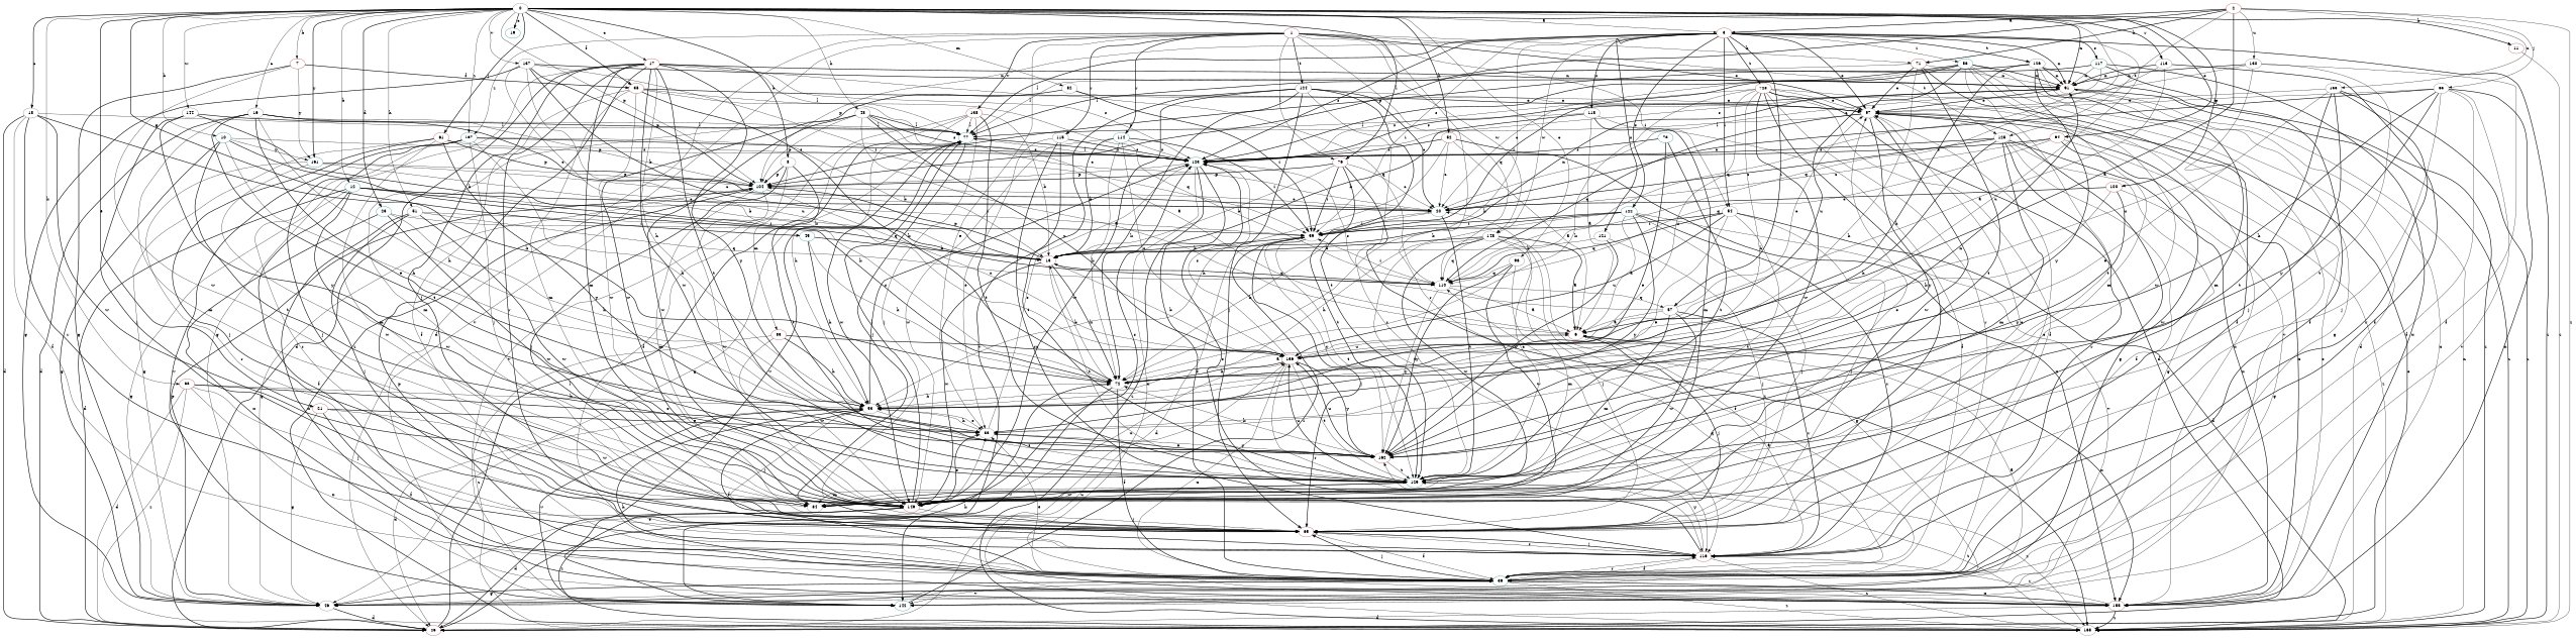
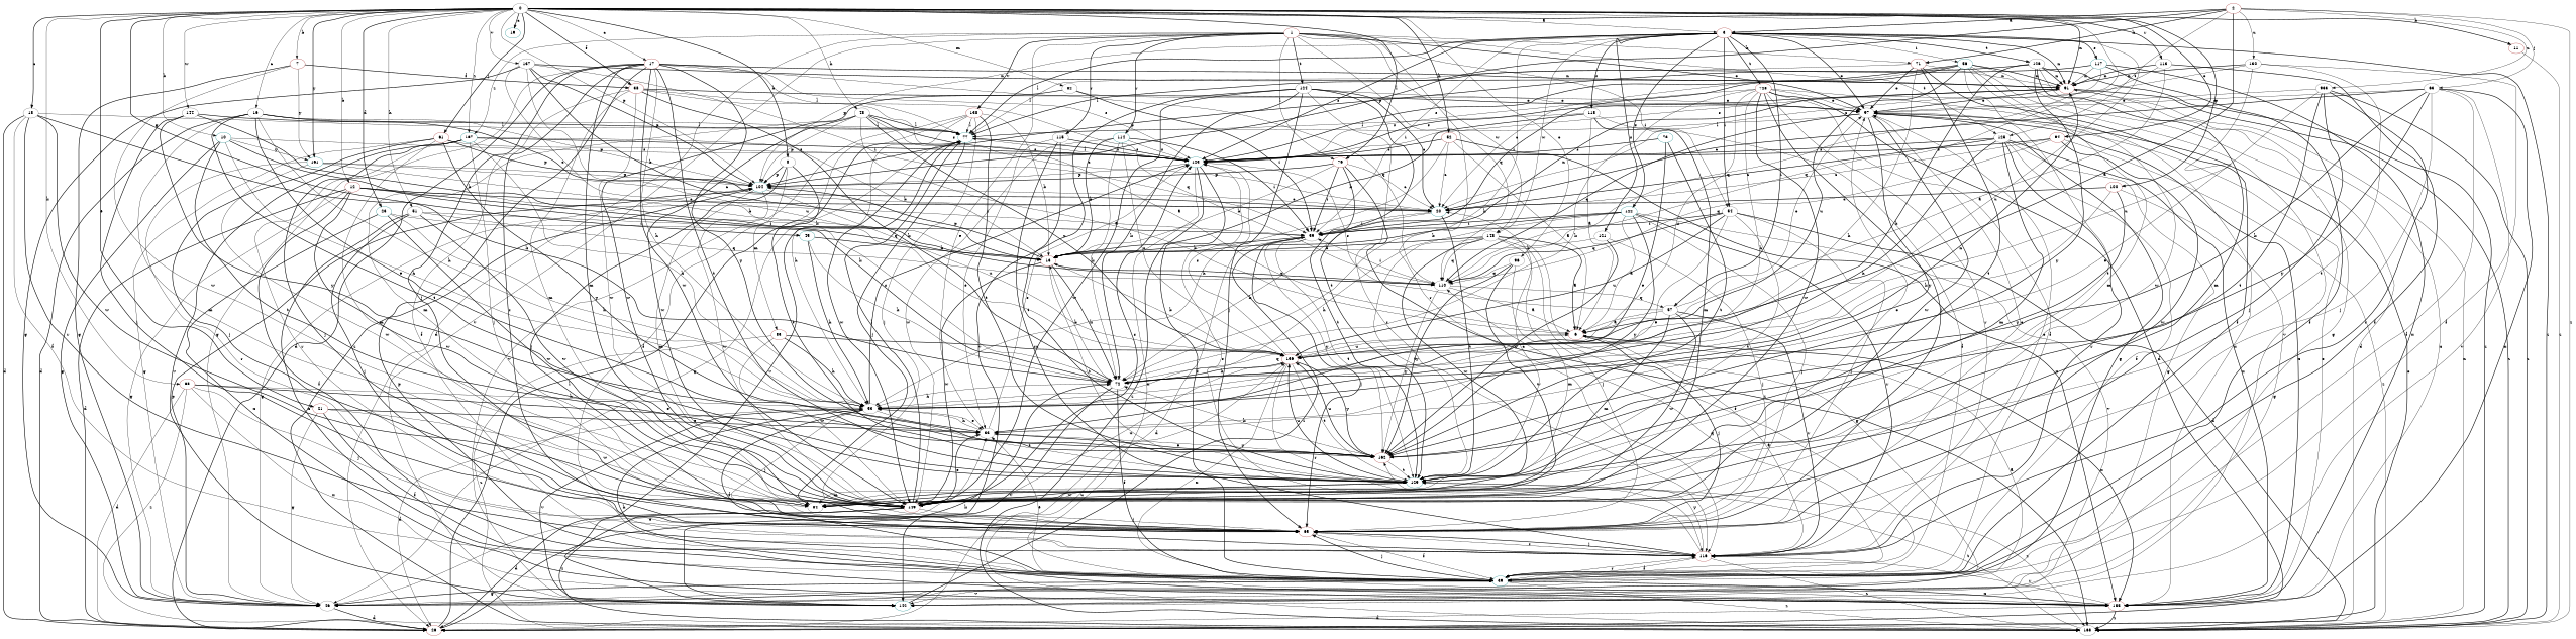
  strict digraph {
    node [color=gray40]
    edge [style=solid]
    3 [color=brown]
    0
    7 [color=brown]
    8
    10 [color=teal]
    11 [color=brown]
-   12 [color=teal]
+   12 [color=brown]
    16
    17 [color=brown]
    18
    19 [color=teal]
    20 [color=teal]
    23 [color=teal]
    n14 [color=brown label=21]
    38 [color=brown]
    45 [color=teal]
    48
    51
    52 [color=brown]
    61 [color=brown]
    68 [color=brown]
    76 [color=brown]
    82
    91 [color=brown]
    94 [color=brown]
    96
    100 [color=brown]
    104 [color=teal]
    113
    137
    144
    161 [color=teal]
    167 [color=teal]
    54
    97
    148
    168
    56 [color=teal]
    57
    59
    72
    77 [color=teal]
    117 [color=teal]
    118
    121
    122 [color=teal]
    123 [color=teal]
    126
    n49 [color=brown label=728]
    136 [color=brown]
    46
    149 [color=brown]
    65 [color=brown]
    83 [color=brown]
    129 [color=teal]
    53
    26 [color=brown]
    110
    39 [color=teal]
    33
    84
    116 [color=brown]
    162 [color=brown]
    155 [color=brown]
    6 [color=brown]
    13 [color=brown]
    73 [color=teal]
    142 [color=teal]
    1 [color=brown]
    71 [color=brown]
    114 [color=teal]
    115
    124
    125
    138 [color=brown]
    2 [color=brown]
    63
    130
-   133
+   133 [label=933]
    3 -> 91 [label=n style=bold]
    3 -> 104 [label=p]
    3 -> 54 [label=i style=bold]
    3 -> 97 [label=o style=bold]
    3 -> 148 [label=w]
    3 -> 168 [label=z style=bold]
    3 -> 56 [label=i]
    3 -> 57 [label=i style=bold]
    3 -> 59 [label=i]
    3 -> 72 [label=k]
    3 -> 77 [label=l style=bold]
    3 -> 117 [label=s style=bold]
    3 -> 118 [label=s style=bold]
    3 -> 121 [label=s style=bold]
    3 -> 122 [label=s style=bold]
    3 -> 123 [label=s style=bold]
    3 -> 126 [label=t style=bold]
    3 -> n49 [label=t style=bold]
    3 -> 136 [label=u]
    0 -> 3 [label=a]
    0 -> 7 [label=b]
    0 -> 8 [label=b style=bold]
    0 -> 10 [label=b]
    0 -> 11 [label=b style=bold]
    0 -> 12 [label=b]
    0 -> 16 [label=c]
    0 -> 17 [label=c]
    0 -> 18 [label=c style=bold]
    0 -> 19 [label=c style=bold]
    0 -> 20 [label=c]
    0 -> 23 [label=d style=bold]
    0 -> n14 [label=e style=bold]
    0 -> 38 [label=f style=bold]
    0 -> 45 [label=g style=bold]
    0 -> 48 [label=h]
    0 -> 51 [label=h]
    0 -> 52 [label=h style=bold]
    0 -> 61 [label=j style=bold]
    0 -> 68 [label=k]
    0 -> 76 [label=l style=bold]
    0 -> 82 [label=m]
    0 -> 91 [label=n style=bold]
    0 -> 94 [label=o style=bold]
    0 -> 96 [label=o]
    0 -> 100 [label=p style=bold]
    0 -> 104 [label=p]
    0 -> 113 [label=r style=bold]
    0 -> 137 [label=v]
    0 -> 144 [label=w]
    0 -> 161 [label=y style=bold]
    0 -> 167 [label=z]
    7 -> 38 [label=f style=bold]
    7 -> 161 [label=y]
    7 -> 46 [label=g style=bold]
    7 -> 149 [label=w]
    8 -> 104 [label=p style=bold]
    8 -> 65 [label=j style=bold]
    8 -> 83 [label=m]
    8 -> 129 [label=t style=bold]
    10 -> 161 [label=y]
    10 -> 72 [label=k style=bold]
    10 -> 123 [label=s]
    10 -> 46 [label=g style=bold]
    10 -> 129 [label=t style=bold]
    10 -> 53 [label=h]
    11 -> 168 [label=z]
    12 -> 20 [label=c style=bold]
    12 -> 59 [label=i]
    12 -> 46 [label=g]
    12 -> 149 [label=w style=bold]
    12 -> 26 [label=d style=bold]
    12 -> 110 [label=q style=bold]
    12 -> 39 [label=f style=bold]
    16 -> 20 [label=c style=bold]
    16 -> 104 [label=p]
    16 -> 77 [label=l]
    16 -> 129 [label=t style=bold]
    16 -> 53 [label=h]
    16 -> 26 [label=d style=bold]
    16 -> 33 [label=e style=bold]
    16 -> 84 [label=m]
    17 -> 91 [label=n style=bold]
    17 -> 168 [label=z style=bold]
    17 -> 77 [label=l]
    17 -> 123 [label=s]
    17 -> 46 [label=g]
    17 -> 149 [label=w style=bold]
    17 -> 65 [label=j style=bold]
    17 -> 129 [label=t style=bold]
    17 -> 53 [label=h]
    17 -> 26 [label=d style=bold]
    17 -> 110 [label=q]
    17 -> 84 [label=m style=bold]
    17 -> 116 [label=r style=bold]
    17 -> 162 [label=y style=bold]
    18 -> 72 [label=k style=bold]
    18 -> 77 [label=l]
    18 -> 149 [label=w style=bold]
    18 -> 26 [label=d style=bold]
    18 -> 39 [label=f]
    18 -> 116 [label=r style=bold]
    20 -> 59 [label=i]
    20 -> 72 [label=k]
    20 -> 129 [label=t style=bold]
    23 -> 59 [label=i]
    23 -> 149 [label=w style=bold]
    23 -> 53 [label=h]
    23 -> 155 [label=x style=bold]
    n14 -> 46 [label=g]
    n14 -> 149 [label=w]
    n14 -> 39 [label=f style=bold]
    n14 -> 33 [label=e style=bold]
    38 -> 97 [label=o style=bold]
    38 -> 72 [label=k style=bold]
    38 -> 149 [label=w]
    38 -> 110 [label=q]
    38 -> 39 [label=f]
    38 -> 84 [label=m]
    38 -> 6 [label=a]
    45 -> 72 [label=k]
    45 -> 53 [label=h style=bold]
    45 -> 13 [label=b style=bold]
    48 -> 20 [label=c]
    48 -> 104 [label=p]
    48 -> 77 [label=l style=bold]
    48 -> 123 [label=s style=bold]
    48 -> 136 [label=u style=bold]
    48 -> 149 [label=w style=bold]
    48 -> 84 [label=m]
    48 -> 6 [label=a]
    51 -> 59 [label=i]
    51 -> 149 [label=w style=bold]
    51 -> 65 [label=j style=bold]
    51 -> 110 [label=q]
    51 -> 155 [label=x style=bold]
    52 -> 20 [label=c]
    52 -> 123 [label=s style=bold]
    52 -> 53 [label=h]
    52 -> 155 [label=x style=bold]
    52 -> 6 [label=a]
    61 -> 104 [label=p style=bold]
    61 -> 123 [label=s]
    61 -> 46 [label=g]
    61 -> 65 [label=j style=bold]
    61 -> 84 [label=m]
    61 -> 162 [label=y style=bold]
    68 -> 168 [label=z]
    68 -> 65 [label=j]
    68 -> 53 [label=h]
    68 -> 26 [label=d]
    68 -> 33 [label=e style=bold]
    68 -> 155 [label=x]
    76 -> 20 [label=c]
    76 -> 104 [label=p style=bold]
    76 -> 168 [label=z style=bold]
    76 -> 59 [label=i style=bold]
    76 -> 129 [label=t style=bold]
    76 -> 13 [label=b]
    82 -> 97 [label=o]
    82 -> 59 [label=i style=bold]
    82 -> 149 [label=w style=bold]
    91 -> 97 [label=o style=bold]
    91 -> 168 [label=z style=bold]
    91 -> 123 [label=s style=bold]
    91 -> 155 [label=x]
    94 -> 20 [label=c]
    94 -> 168 [label=z]
    94 -> 123 [label=s style=bold]
    94 -> 149 [label=w style=bold]
    94 -> 110 [label=q]
    96 -> 149 [label=w style=bold]
    96 -> 110 [label=q]
    96 -> 84 [label=m]
    96 -> 162 [label=y style=bold]
    100 -> 20 [label=c style=bold]
    100 -> 72 [label=k]
    100 -> 46 [label=g]
    100 -> 162 [label=y style=bold]
    104 -> 20 [label=c]
    104 -> 136 [label=u]
    104 -> 46 [label=g]
    104 -> 149 [label=w]
    104 -> 84 [label=m]
    113 -> 91 [label=n style=bold]
    113 -> 110 [label=q]
    113 -> 39 [label=f style=bold]
    113 -> 6 [label=a]
    137 -> 91 [label=n style=bold]
    137 -> 104 [label=p style=bold]
    137 -> 59 [label=i]
    137 -> 72 [label=k]
    137 -> 136 [label=u]
    137 -> 46 [label=g style=bold]
    137 -> 13 [label=b style=bold]
    144 -> 77 [label=l style=bold]
    144 -> 65 [label=j style=bold]
    144 -> 162 [label=y style=bold]
    144 -> 13 [label=b style=bold]
    161 -> 20 [label=c]
    161 -> 104 [label=p]
    161 -> 149 [label=w]
    161 -> 116 [label=r]
    161 -> 13 [label=b]
    167 -> 123 [label=s style=bold]
    167 -> 65 [label=j style=bold]
    167 -> 53 [label=h]
    167 -> 84 [label=j]
    167 -> 116 [label=r]
    167 -> 13 [label=b]
    167 -> 142 [label=v style=bold]
    54 -> 59 [label=i style=bold]
    54 -> 136 [label=u style=bold]
    54 -> 65 [label=j]
    54 -> 129 [label=t]
    54 -> 26 [label=d style=bold]
    54 -> 110 [label=q style=bold]
    54 -> 33 [label=e]
    97 -> 77 [label=l]
    97 -> 46 [label=g style=bold]
    97 -> 149 [label=w style=bold]
    97 -> 110 [label=q style=bold]
    97 -> 162 [label=y style=bold]
    97 -> 155 [label=x style=bold]
    148 -> 46 [label=g]
    148 -> 149 [label=w style=bold]
    148 -> 65 [label=j]
    148 -> 129 [label=t]
    148 -> 110 [label=q]
    148 -> 39 [label=f]
    148 -> 6 [label=a style=bold]
    148 -> 13 [label=b style=bold]
    168 -> 91 [label=n]
    168 -> 97 [label=o style=bold]
    168 -> 136 [label=u]
    168 -> 129 [label=t]
    56 -> 20 [label=c]
    56 -> 91 [label=n style=bold]
    56 -> 59 [label=i style=bold]
    56 -> 123 [label=s style=bold]
    56 -> 136 [label=u style=bold]
    56 -> 149 [label=w]
    56 -> 129 [label=t]
    56 -> 26 [label=d]
    56 -> 84 [label=m]
    56 -> 142 [label=v]
    57 -> 97 [label=o]
    57 -> 123 [label=s]
    57 -> 149 [label=w style=bold]
    57 -> 84 [label=m style=bold]
    57 -> 116 [label=r style=bold]
    57 -> 6 [label=a]
    59 -> 91 [label=n style=bold]
    59 -> 65 [label=j style=bold]
    59 -> 129 [label=t]
    59 -> 26 [label=d]
    59 -> 162 [label=y]
    59 -> 13 [label=b style=bold]
    72 -> 53 [label=h]
    72 -> 39 [label=f style=bold]
-   72 -> 6 [label=a]
+   72 -> 6 [label=q]
    72 -> 13 [label=b]
    72 -> 142 [label=v style=bold]
    77 -> 123 [label=s style=bold]
    77 -> 46 [label=g]
    77 -> 149 [label=w style=bold]
    77 -> 65 [label=j style=bold]
    77 -> 142 [label=v style=bold]
    117 -> 91 [label=n]
    117 -> 77 [label=l style=bold]
    117 -> 110 [label=q]
    117 -> 39 [label=f style=bold]
    117 -> 155 [label=x style=bold]
    118 -> 77 [label=l]
    118 -> 39 [label=f]
    118 -> 84 [label=m style=bold]
    118 -> 6 [label=a]
    118 -> 13 [label=b style=bold]
    121 -> 65 [label=j]
    121 -> 162 [label=y style=bold]
    121 -> 13 [label=b]
    122 -> 59 [label=i style=bold]
    122 -> 65 [label=j]
    122 -> 53 [label=h]
    122 -> 116 [label=r style=bold]
    122 -> 162 [label=y style=bold]
    122 -> 6 [label=a]
    122 -> 13 [label=b style=bold]
    122 -> 142 [label=v]
    123 -> 104 [label=p]
    123 -> 168 [label=z style=bold]
    123 -> 77 [label=l]
    123 -> 39 [label=f style=bold]
    123 -> 155 [label=x]
    126 -> 91 [label=n style=bold]
    126 -> 104 [label=p style=bold]
    126 -> 168 [label=z style=bold]
    126 -> 72 [label=k style=bold]
    126 -> 46 [label=g]
    126 -> 84 [label=m style=bold]
    126 -> 162 [label=y style=bold]
    n49 -> 97 [label=o]
    n49 -> 72 [label=k]
    n49 -> 123 [label=s]
    n49 -> 136 [label=u]
    n49 -> 149 [label=w style=bold]
    n49 -> 65 [label=j style=bold]
    n49 -> 53 [label=h]
    n49 -> 26 [label=d style=bold]
    n49 -> 39 [label=f]
    n49 -> 116 [label=r]
    n49 -> 155 [label=x]
    136 -> 72 [label=k style=bold]
    136 -> 123 [label=s]
    136 -> 129 [label=t]
    136 -> 116 [label=r]
    136 -> 162 [label=y style=bold]
    136 -> 155 [label=x]
    136 -> 13 [label=b]
    46 -> 104 [label=p style=bold]
    46 -> 26 [label=d style=bold]
    46 -> 33 [label=e]
    149 -> 97 [label=o]
    149 -> 168 [label=z style=bold]
    149 -> 77 [label=l style=bold]
    149 -> 123 [label=s style=bold]
    149 -> 136 [label=u]
    149 -> 65 [label=j]
    149 -> 26 [label=d style=bold]
    149 -> 33 [label=e style=bold]
    65 -> 97 [label=o]
    65 -> 39 [label=f]
    65 -> 116 [label=r]
    83 -> 168 [label=z]
    83 -> 136 [label=u style=bold]
    83 -> 149 [label=w]
    83 -> 53 [label=h style=bold]
    129 -> 20 [label=c]
    129 -> 168 [label=z]
    129 -> 136 [label=u style=bold]
    129 -> 149 [label=w style=bold]
    129 -> 84 [label=m]
    53 -> 91 [label=n style=bold]
    53 -> 123 [label=s style=bold]
    53 -> 65 [label=j]
    53 -> 129 [label=t]
    53 -> 26 [label=d]
    53 -> 39 [label=f style=bold]
    53 -> 33 [label=e]
    53 -> 142 [label=v style=bold]
    26 -> 72 [label=k style=bold]
    26 -> 77 [label=l style=bold]
    110 -> 57 [label=q]
    110 -> 59 [label=i]
    110 -> 162 [label=y]
    110 -> 6 [label=a]
    39 -> 104 [label=p style=bold]
    39 -> 168 [label=z]
    39 -> 46 [label=g style=bold]
    39 -> 65 [label=j style=bold]
    39 -> 110 [label=q]
    39 -> 33 [label=e]
    39 -> 116 [label=r]
    39 -> 155 [label=x style=bold]
    39 -> 142 [label=v]
    33 -> 123 [label=s]
    33 -> 53 [label=h]
    33 -> 162 [label=y]
    116 -> 97 [label=o]
    116 -> 168 [label=z]
-   116 -> 123 [label=s style=bold]
+   116 -> 123 [label=s]
    116 -> 65 [label=j style=bold]
    116 -> 39 [label=f]
    116 -> 162 [label=y]
    116 -> 6 [label=a]
    162 -> 72 [label=k]
    162 -> 136 [label=u style=bold]
    162 -> 129 [label=t]
    162 -> 33 [label=e style=bold]
    155 -> 97 [label=o]
    155 -> 168 [label=z style=bold]
    155 -> 53 [label=h style=bold]
    155 -> 26 [label=d]
    155 -> 116 [label=r]
    6 -> 136 [label=u]
    6 -> 65 [label=j style=bold]
    6 -> 155 [label=x style=bold]
    13 -> 104 [label=p style=bold]
    13 -> 72 [label=k style=bold]
    13 -> 149 [label=w style=bold]
    13 -> 129 [label=t]
    13 -> 110 [label=q style=bold]
    73 -> 123 [label=s style=bold]
    73 -> 129 [label=t style=bold]
    73 -> 33 [label=e style=bold]
    142 -> 59 [label=i style=bold]
    142 -> 6 [label=a]
    1 -> 76 [label=l]
    1 -> 167 [label=z]
    1 -> 54 [label=i]
    1 -> 97 [label=o style=bold]
    1 -> 148 [label=w]
    1 -> 26 [label=d]
    1 -> 110 [label=q]
    1 -> 33 [label=e]
    1 -> 116 [label=r]
    1 -> 142 [label=v]
    1 -> 71 [label=k]
    1 -> 114 [label=r style=bold]
    1 -> 115 [label=r style=bold]
    1 -> 124 [label=t style=bold]
    1 -> 125 [label=t]
    1 -> 138 [label=v style=bold]
    71 -> 91 [label=n]
    71 -> 97 [label=o style=bold]
    71 -> 77 [label=l]
    71 -> 129 [label=t style=bold]
    71 -> 53 [label=h]
    71 -> 39 [label=f style=bold]
    114 -> 59 [label=i style=bold]
    114 -> 72 [label=k]
    114 -> 123 [label=s]
    114 -> 136 [label=u]
    114 -> 149 [label=w]
    114 -> 13 [label=b style=bold]
    115 -> 123 [label=s style=bold]
    115 -> 129 [label=t style=bold]
    115 -> 33 [label=e]
    115 -> 116 [label=r style=bold]
    124 -> 20 [label=c style=bold]
    124 -> 97 [label=o]
    124 -> 72 [label=k style=bold]
    124 -> 149 [label=w style=bold]
    124 -> 65 [label=j style=bold]
    124 -> 129 [label=t style=bold]
    124 -> 116 [label=r]
    124 -> 142 [label=v style=bold]
    125 -> 20 [label=c style=bold]
    125 -> 123 [label=s style=bold]
    125 -> 46 [label=g]
    125 -> 53 [label=h style=bold]
    125 -> 39 [label=f]
    125 -> 84 [label=m style=bold]
    125 -> 116 [label=r style=bold]
    125 -> 155 [label=x style=bold]
    138 -> 77 [label=l]
    138 -> 65 [label=j]
    138 -> 129 [label=t style=bold]
    138 -> 53 [label=h]
    138 -> 39 [label=f]
    138 -> 13 [label=b]
    138 -> 142 [label=v]
    2 -> 3 [label=a style=bold]
    2 -> 104 [label=p style=bold]
    2 -> 168 [label=z]
    2 -> 6 [label=a style=bold]
    2 -> 71 [label=k style=bold]
    2 -> 125 [label=t]
    2 -> 63 [label=j]
    2 -> 130 [label=u]
    2 -> 133 [label=u]
    63 -> 20 [label=c style=bold]
    63 -> 97 [label=o]
    63 -> 72 [label=k style=bold]
    63 -> 65 [label=j]
    63 -> 39 [label=f]
    63 -> 162 [label=y style=bold]
    63 -> 155 [label=x style=bold]
    63 -> 142 [label=v]
    130 -> 91 [label=n style=bold]
    130 -> 123 [label=s]
    130 -> 136 [label=u]
    130 -> 129 [label=t]
    130 -> 39 [label=f]
    133 -> 97 [label=o]
    133 -> 168 [label=z style=bold]
    133 -> 65 [label=j style=bold]
    133 -> 129 [label=t style=bold]
    133 -> 33 [label=e]
    133 -> 116 [label=r style=bold]
  }
